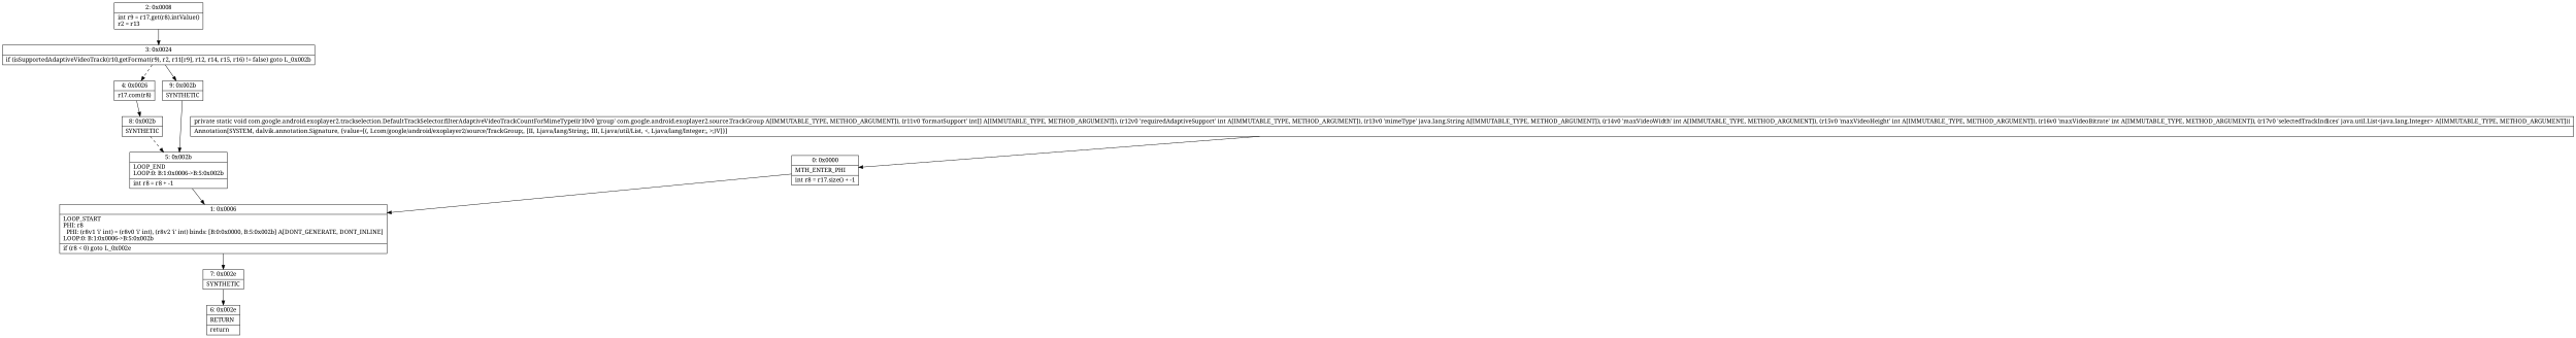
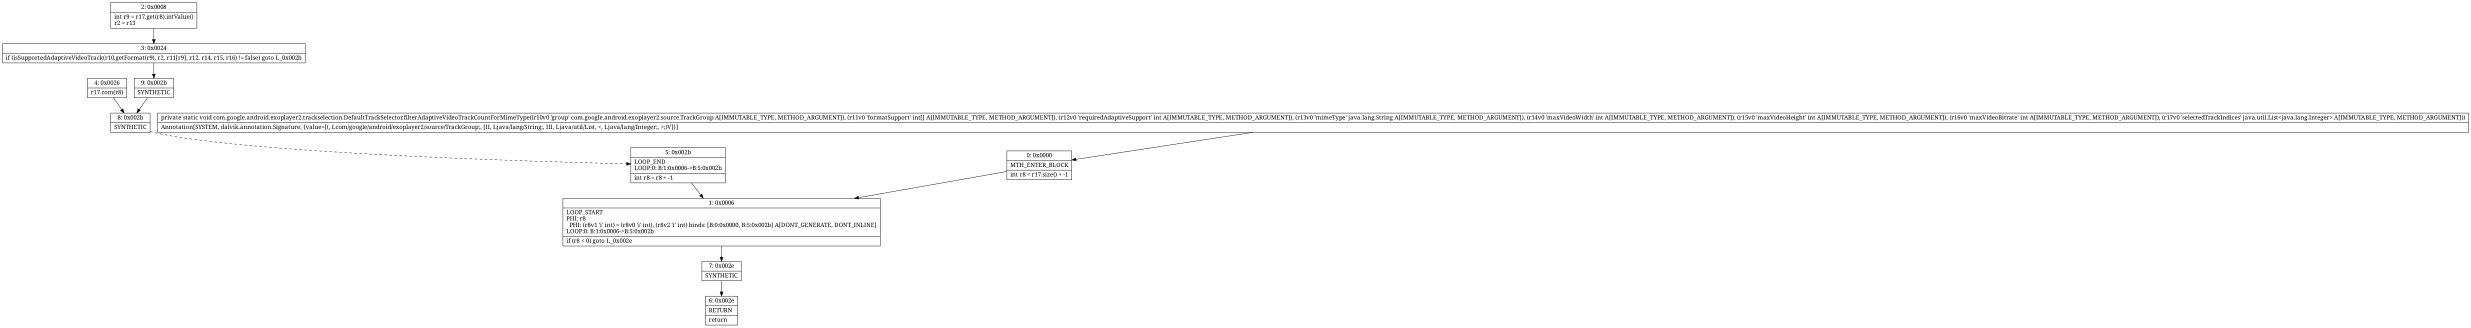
  digraph {
    fontname="Noto Serif"
    node [fontname="Noto Serif" shape=record]
    edge [fontname="Noto Serif"]
-   n1 [label="{0\:\ 0x0000|MTH_ENTER_PHI\l|int r8 = r17.size() + \-1\l}"]
+   n1 [label="{0\:\ 0x0000|MTH_ENTER_BLOCK\l|int r8 = r17.size() + \-1\l}"]
    n2 [label="{1\:\ 0x0006|LOOP_START\lPHI: r8 \l  PHI: (r8v1 'i' int) = (r8v0 'i' int), (r8v2 'i' int) binds: [B:0:0x0000, B:5:0x002b] A[DONT_GENERATE, DONT_INLINE]\lLOOP:0: B:1:0x0006\-\>B:5:0x002b\l|if (r8 \< 0) goto L_0x002e\l}"]
    n3 [label="{7\:\ 0x002e|SYNTHETIC\l}"]
    n4 [label="{2\:\ 0x0008|int r9 = r17.get(r8).intValue()\lr2 = r13\l}"]
    n5 [label="{3\:\ 0x0024|if (isSupportedAdaptiveVideoTrack(r10.getFormat(r9), r2, r11[r9], r12, r14, r15, r16) != false) goto L_0x002b\l}"]
    n6 [label="{6\:\ 0x002e|RETURN\l|return\l}"]
    n7 [label="{4\:\ 0x0026|r17.com(r8)\l}"]
    n8 [label="{9\:\ 0x002b|SYNTHETIC\l}"]
    n9 [label="{8\:\ 0x002b|SYNTHETIC\l}"]
    n10 [label="{5\:\ 0x002b|LOOP_END\lLOOP:0: B:1:0x0006\-\>B:5:0x002b\l|int r8 = r8 + \-1\l}"]
    n11 [label="{private static void com.google.android.exoplayer2.trackselection.DefaultTrackSelector.filterAdaptiveVideoTrackCountForMimeType((r10v0 'group' com.google.android.exoplayer2.source.TrackGroup A[IMMUTABLE_TYPE, METHOD_ARGUMENT]), (r11v0 'formatSupport' int[] A[IMMUTABLE_TYPE, METHOD_ARGUMENT]), (r12v0 'requiredAdaptiveSupport' int A[IMMUTABLE_TYPE, METHOD_ARGUMENT]), (r13v0 'mimeType' java.lang.String A[IMMUTABLE_TYPE, METHOD_ARGUMENT]), (r14v0 'maxVideoWidth' int A[IMMUTABLE_TYPE, METHOD_ARGUMENT]), (r15v0 'maxVideoHeight' int A[IMMUTABLE_TYPE, METHOD_ARGUMENT]), (r16v0 'maxVideoBitrate' int A[IMMUTABLE_TYPE, METHOD_ARGUMENT]), (r17v0 'selectedTrackIndices' java.util.List\<java.lang.Integer\> A[IMMUTABLE_TYPE, METHOD_ARGUMENT]))  | Annotation[SYSTEM, dalvik.annotation.Signature, \{value=[(, Lcom\/google\/android\/exoplayer2\/source\/TrackGroup;, [II, Ljava\/lang\/String;, III, Ljava\/util\/List, \<, Ljava\/lang\/Integer;, \>;)V]\}]\l}"]
    n1 -> n2
    n2 -> n3
    n3 -> n6
    n4 -> n5
-   n5 -> n7 [style=dashed]
    n5 -> n8
    n7 -> n9
-   n8 -> n10
+   n8 -> n9
    n9 -> n10 [style=dashed]
    n10 -> n2
    n11 -> n1
  }
